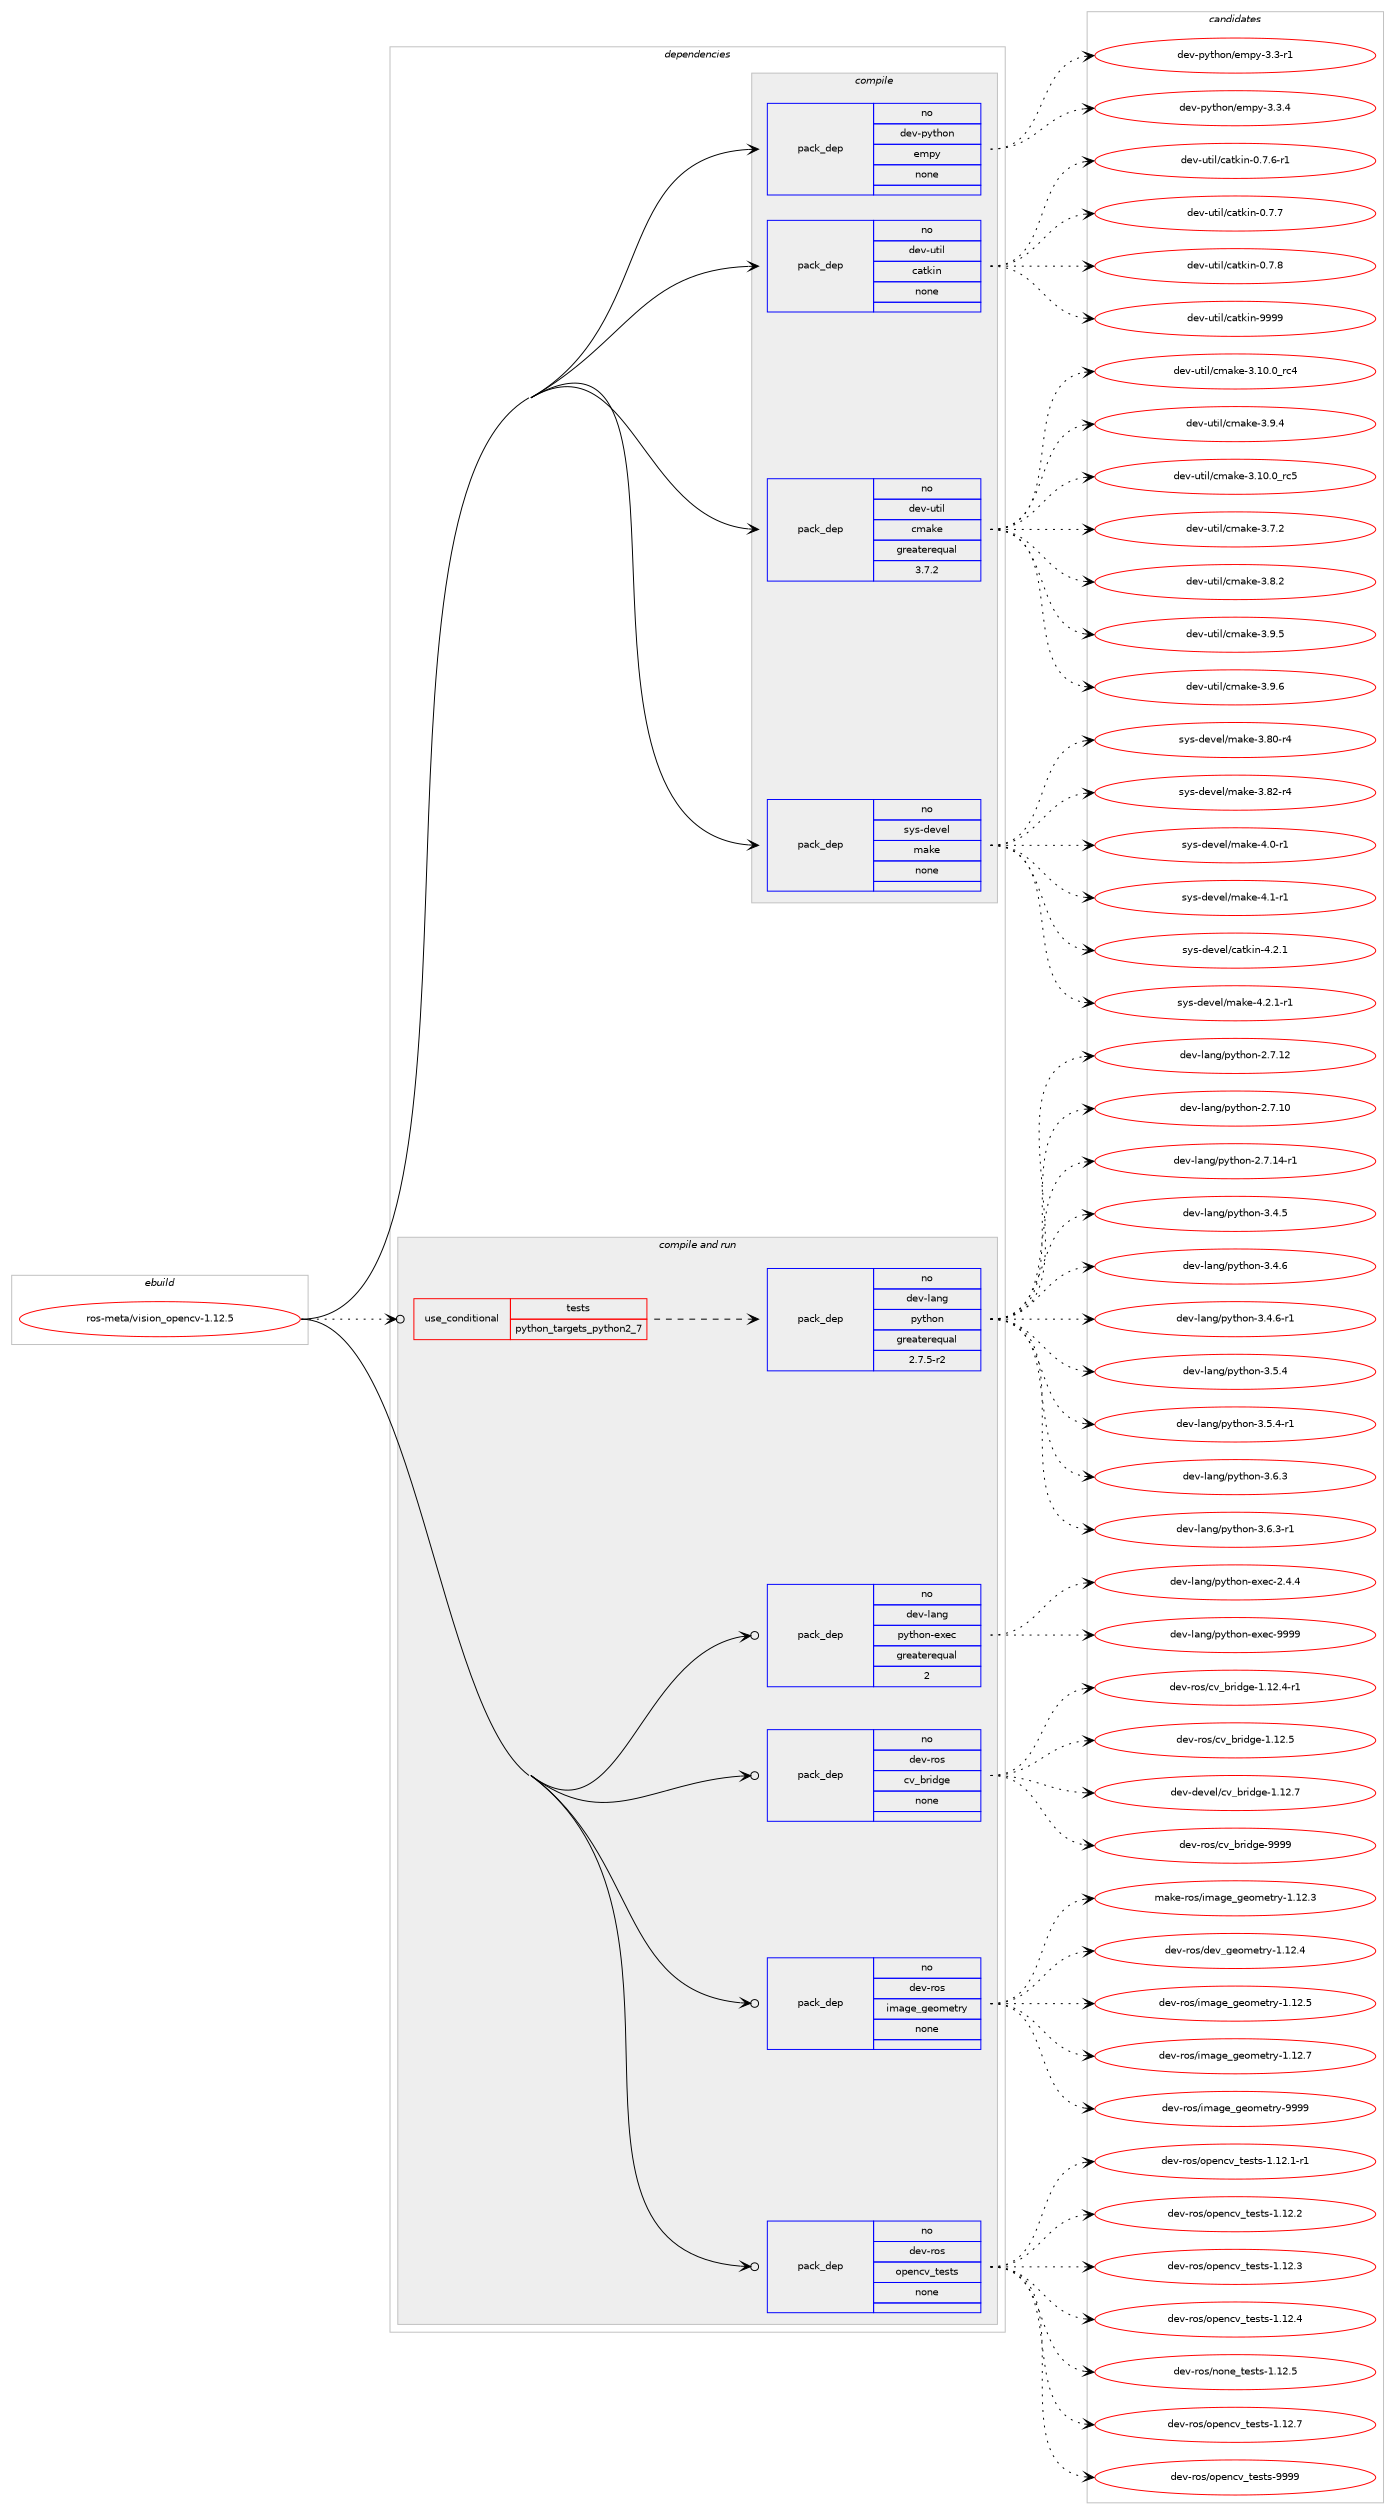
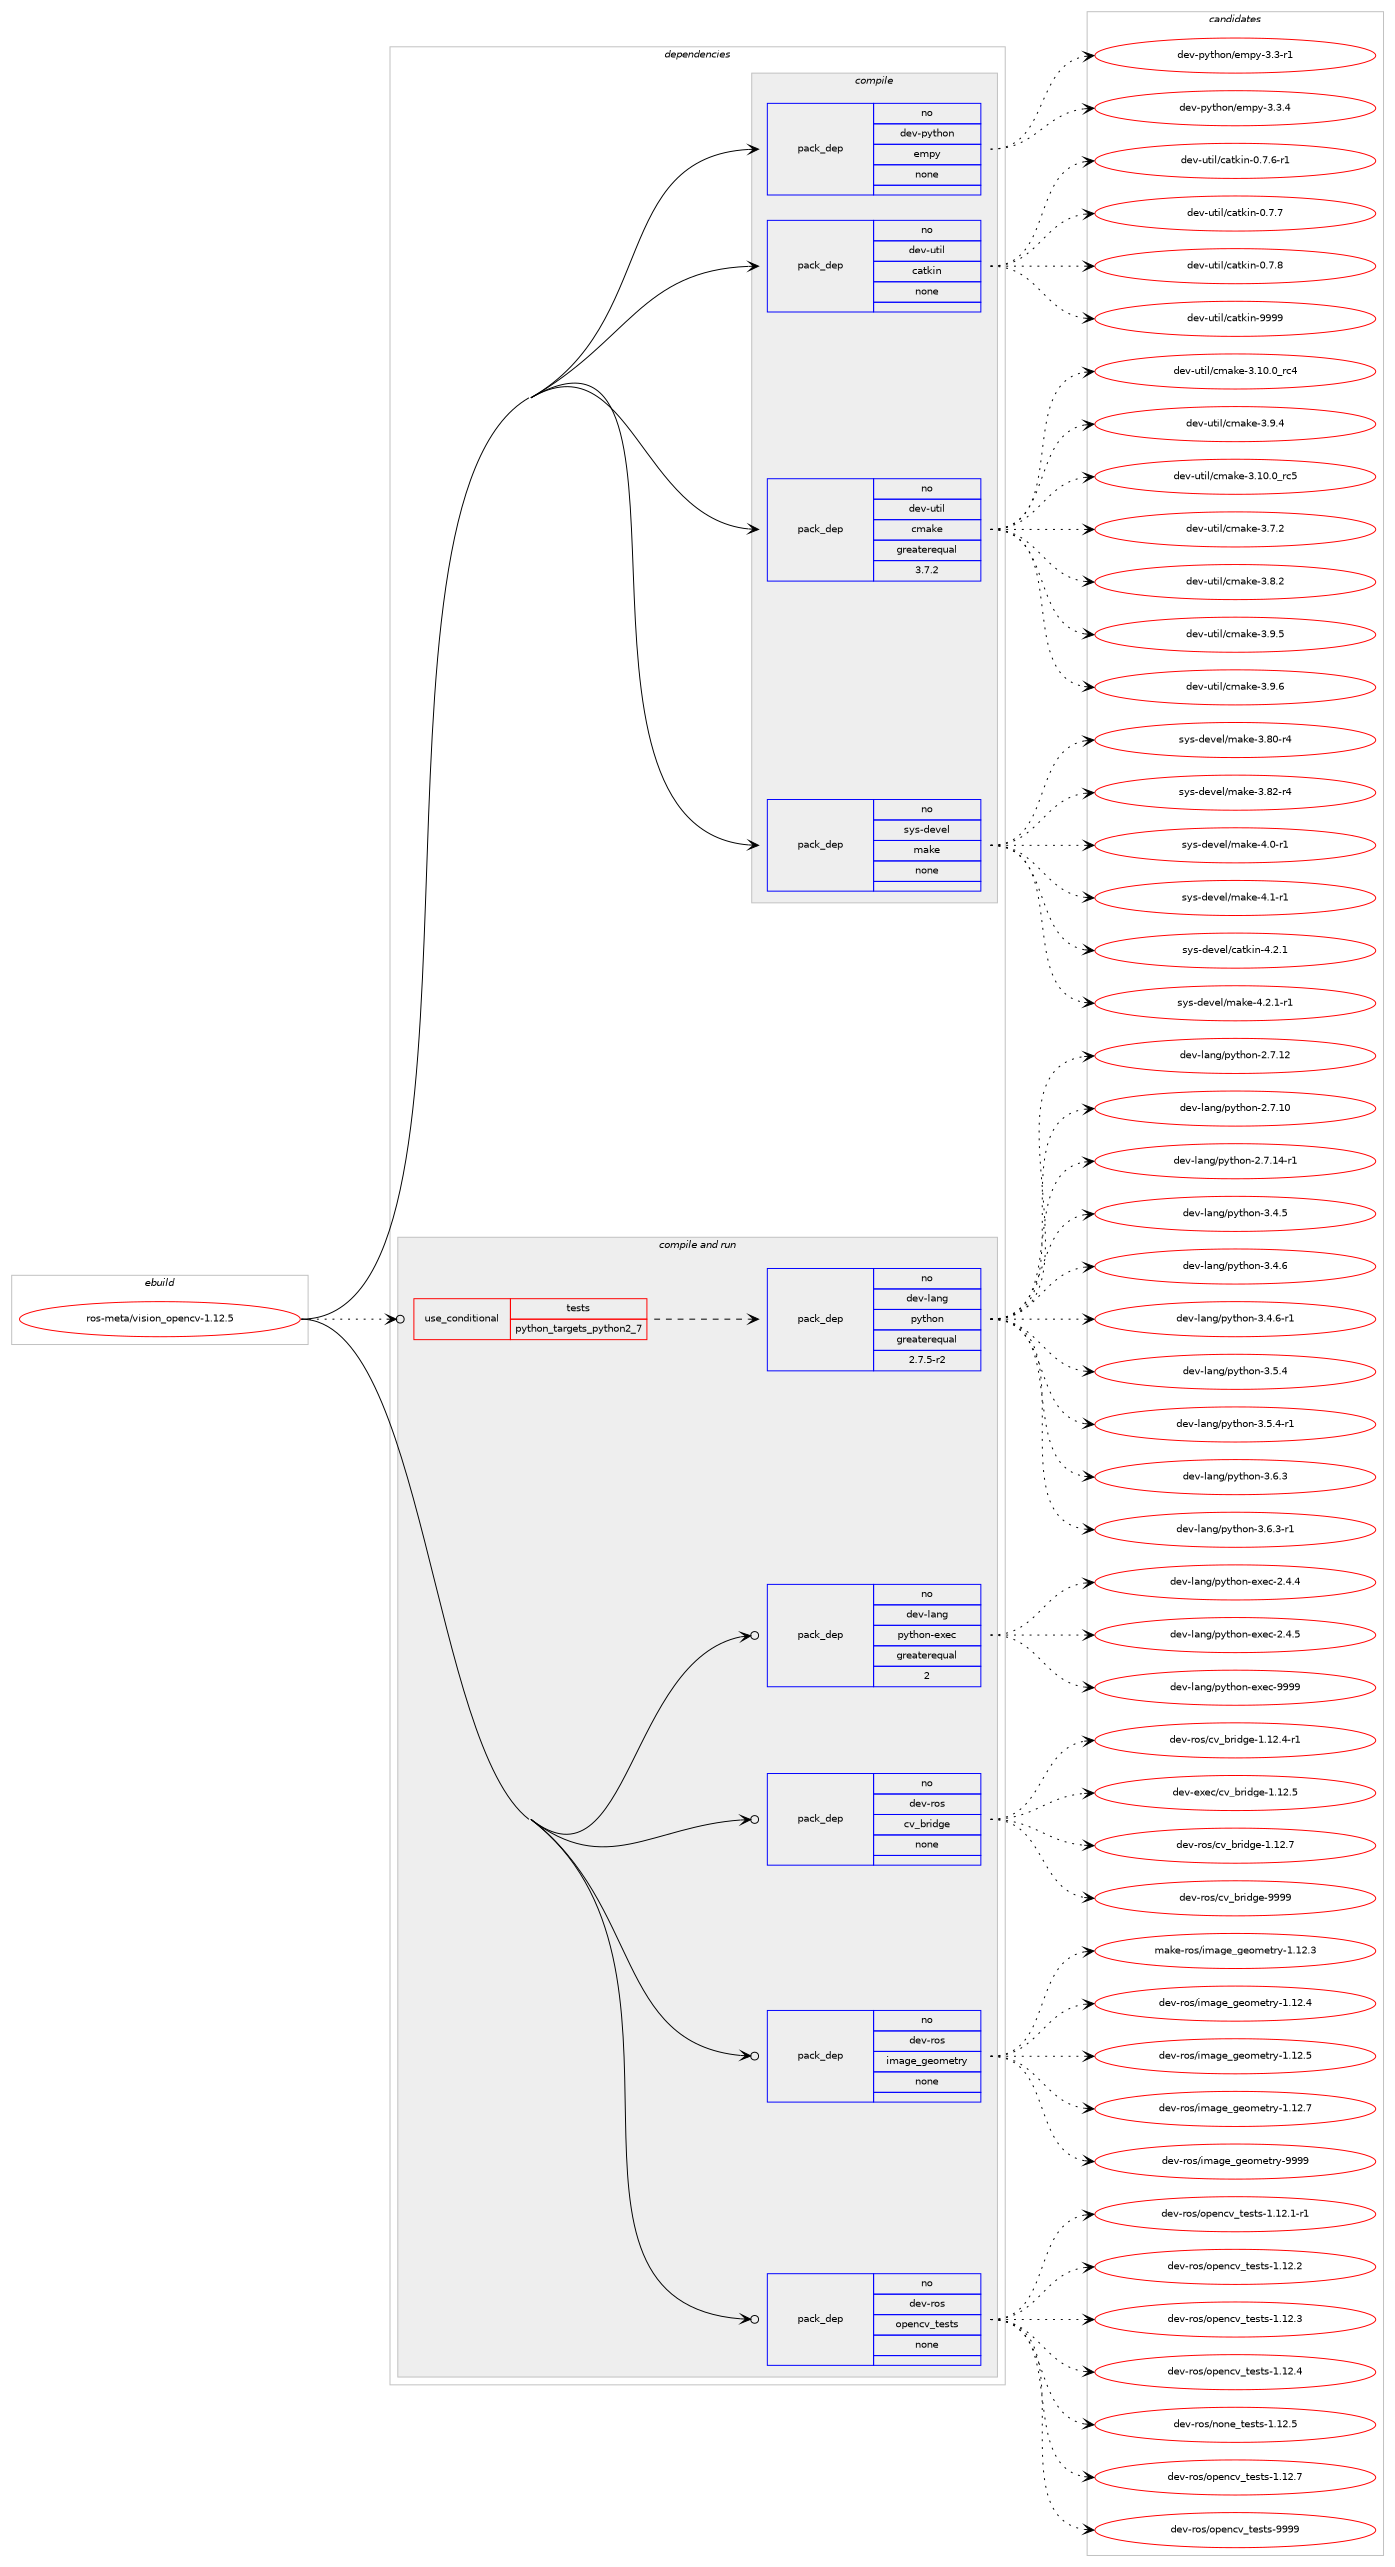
  digraph {
    compound=true
    concentrate=true
    fontname=Helvetica
    fontsize=10
    newrank=true
    rankdir=LR
    ranksep=1.5
    node [color=red fontname=Helvetica fontsize=10]
    edge [arrowhead=vee headport=w style=dotted tailport=e weight=100]
    n1 [label="ros-meta/vision_opencv-1.12.5" width=4]
    n2 [color=blue label=<<TABLE BORDER="0" CELLBORDER="1" CELLSPACING="0" CELLPADDING="4" WIDTH="220"><TR><TD ROWSPAN="6" CELLPADDING="30">pack_dep</TD></TR><TR><TD WIDTH="110">no</TD></TR><TR><TD>dev-python</TD></TR><TR><TD>empy</TD></TR><TR><TD>none</TD></TR><TR><TD></TD></TR></TABLE>> shape=none]
    n3 [color=blue label=<<TABLE BORDER="0" CELLBORDER="1" CELLSPACING="0" CELLPADDING="4" WIDTH="220"><TR><TD ROWSPAN="6" CELLPADDING="30">pack_dep</TD></TR><TR><TD WIDTH="110">no</TD></TR><TR><TD>dev-util</TD></TR><TR><TD>catkin</TD></TR><TR><TD>none</TD></TR><TR><TD></TD></TR></TABLE>> shape=none]
    n4 [color=blue label=<<TABLE BORDER="0" CELLBORDER="1" CELLSPACING="0" CELLPADDING="4" WIDTH="220"><TR><TD ROWSPAN="6" CELLPADDING="30">pack_dep</TD></TR><TR><TD WIDTH="110">no</TD></TR><TR><TD>dev-util</TD></TR><TR><TD>cmake</TD></TR><TR><TD>greaterequal</TD></TR><TR><TD>3.7.2</TD></TR></TABLE>> shape=none]
    n5 [color=blue label=<<TABLE BORDER="0" CELLBORDER="1" CELLSPACING="0" CELLPADDING="4" WIDTH="220"><TR><TD ROWSPAN="6" CELLPADDING="30">pack_dep</TD></TR><TR><TD WIDTH="110">no</TD></TR><TR><TD>sys-devel</TD></TR><TR><TD>make</TD></TR><TR><TD>none</TD></TR><TR><TD></TD></TR></TABLE>> shape=none]
    n6 [color=blue label=<<TABLE BORDER="0" CELLBORDER="1" CELLSPACING="0" CELLPADDING="4" WIDTH="220"><TR><TD ROWSPAN="6" CELLPADDING="30">pack_dep</TD></TR><TR><TD WIDTH="110">no</TD></TR><TR><TD>dev-lang</TD></TR><TR><TD>python</TD></TR><TR><TD>greaterequal</TD></TR><TR><TD>2.7.5-r2</TD></TR></TABLE>> shape=none]
    n7 [label=<<TABLE BORDER="0" CELLBORDER="1" CELLSPACING="0" CELLPADDING="4"><TR><TD ROWSPAN="3" CELLPADDING="10">use_conditional</TD></TR><TR><TD>tests</TD></TR><TR><TD>python_targets_python2_7</TD></TR></TABLE>> shape=none]
    n8 [color=blue label=<<TABLE BORDER="0" CELLBORDER="1" CELLSPACING="0" CELLPADDING="4" WIDTH="220"><TR><TD ROWSPAN="6" CELLPADDING="30">pack_dep</TD></TR><TR><TD WIDTH="110">no</TD></TR><TR><TD>dev-lang</TD></TR><TR><TD>python-exec</TD></TR><TR><TD>greaterequal</TD></TR><TR><TD>2</TD></TR></TABLE>> shape=none]
    n9 [color=blue label=<<TABLE BORDER="0" CELLBORDER="1" CELLSPACING="0" CELLPADDING="4" WIDTH="220"><TR><TD ROWSPAN="6" CELLPADDING="30">pack_dep</TD></TR><TR><TD WIDTH="110">no</TD></TR><TR><TD>dev-ros</TD></TR><TR><TD>cv_bridge</TD></TR><TR><TD>none</TD></TR><TR><TD></TD></TR></TABLE>> shape=none]
    n10 [color=blue label=<<TABLE BORDER="0" CELLBORDER="1" CELLSPACING="0" CELLPADDING="4" WIDTH="220"><TR><TD ROWSPAN="6" CELLPADDING="30">pack_dep</TD></TR><TR><TD WIDTH="110">no</TD></TR><TR><TD>dev-ros</TD></TR><TR><TD>image_geometry</TD></TR><TR><TD>none</TD></TR><TR><TD></TD></TR></TABLE>> shape=none]
    n11 [color=blue label=<<TABLE BORDER="0" CELLBORDER="1" CELLSPACING="0" CELLPADDING="4" WIDTH="220"><TR><TD ROWSPAN="6" CELLPADDING="30">pack_dep</TD></TR><TR><TD WIDTH="110">no</TD></TR><TR><TD>dev-ros</TD></TR><TR><TD>opencv_tests</TD></TR><TR><TD>none</TD></TR><TR><TD></TD></TR></TABLE>> shape=none]
    n12 [label="dev-python/empy-3.3-r1" width=4]
    n13 [label="dev-python/empy-3.3.4" width=4]
    n14 [label="dev-util/catkin-0.7.6-r1" width=4]
    n15 [label="dev-util/catkin-0.7.7" width=4]
    n16 [label="dev-util/catkin-0.7.8" width=4]
    n17 [label="dev-util/catkin-9999" width=4]
    n18 [label="dev-util/cmake-3.10.0_rc4" width=4]
    n19 [label="dev-util/cmake-3.9.4" width=4]
    n20 [label="dev-util/cmake-3.10.0_rc5" width=4]
    n21 [label="dev-util/cmake-3.7.2" width=4]
    n22 [label="dev-util/cmake-3.8.2" width=4]
    n23 [label="dev-util/cmake-3.9.5" width=4]
    n24 [label="dev-util/cmake-3.9.6" width=4]
    n25 [label="sys-devel/make-3.80-r4" width=4]
    n26 [label="sys-devel/make-3.82-r4" width=4]
    n27 [label="sys-devel/make-4.0-r1" width=4]
    n28 [label="sys-devel/make-4.1-r1" width=4]
    n29 [label="sys-devel/catkin-4.2.1" width=4]
    n30 [label="sys-devel/make-4.2.1-r1" width=4]
    n31 [label="dev-lang/python-2.7.12" width=4]
    n32 [label="dev-lang/python-2.7.10" width=4]
    n33 [label="dev-lang/python-2.7.14-r1" width=4]
    n34 [label="dev-lang/python-3.4.5" width=4]
    n35 [label="dev-lang/python-3.4.6" width=4]
    n36 [label="dev-lang/python-3.4.6-r1" width=4]
    n37 [label="dev-lang/python-3.5.4" width=4]
    n38 [label="dev-lang/python-3.5.4-r1" width=4]
    n39 [label="dev-lang/python-3.6.3" width=4]
    n40 [label="dev-lang/python-3.6.3-r1" width=4]
    n41 [label="dev-lang/python-exec-2.4.4" width=4]
+   n42 [label="dev-lang/python-exec-2.4.5" width=4]
    n43 [label="dev-lang/python-exec-9999" width=4]
    n44 [label="dev-ros/cv_bridge-1.12.4-r1" width=4]
-   n45 [label="dev-ros/cv_bridge-1.12.5" width=4]
-   n46 [label="dev-devel/cv_bridge-1.12.7" width=4]
+   n45 [label="dev-exec/cv_bridge-1.12.5" width=4]
+   n46 [label="dev-ros/cv_bridge-1.12.7" width=4]
    n47 [label="dev-ros/cv_bridge-9999" width=4]
    n48 [label="make-ros/image_geometry-1.12.3" width=4]
-   n49 [label="dev-ros/dev_geometry-1.12.4" width=4]
+   n49 [label="dev-ros/image_geometry-1.12.4" width=4]
    n50 [label="dev-ros/image_geometry-1.12.5" width=4]
    n51 [label="dev-ros/image_geometry-1.12.7" width=4]
    n52 [label="dev-ros/image_geometry-9999" width=4]
    n53 [label="dev-ros/opencv_tests-1.12.1-r1" width=4]
    n54 [label="dev-ros/opencv_tests-1.12.2" width=4]
    n55 [label="dev-ros/opencv_tests-1.12.3" width=4]
    n56 [label="dev-ros/opencv_tests-1.12.4" width=4]
    n57 [label="dev-ros/none_tests-1.12.5" width=4]
    n58 [label="dev-ros/opencv_tests-1.12.7" width=4]
    n59 [label="dev-ros/opencv_tests-9999" width=4]
    subgraph cluster_1 {
      color=gray
      label=<<i>ebuild</i>>
      rank=same
      n1
    }
    subgraph cluster_2 {
      color=gray
      label=<<i>dependencies</i>>
      subgraph cluster_3 {
        color=gray
        fillcolor="#eeeeee"
        label=<<i>compile</i>>
        style=filled
        subgraph sub_4 {
          color=gray
          fillcolor="#eeeeee"
          label=<<i>compile</i>>
          style=filled
          n2
        }
        subgraph sub_5 {
          color=gray
          fillcolor="#eeeeee"
          label=<<i>compile</i>>
          style=filled
          n3
        }
        subgraph sub_6 {
          color=gray
          fillcolor="#eeeeee"
          label=<<i>compile</i>>
          style=filled
          n4
        }
        subgraph sub_7 {
          color=gray
          fillcolor="#eeeeee"
          label=<<i>compile</i>>
          style=filled
          n5
        }
      }
      subgraph cluster_8 {
        color=gray
        fillcolor="#eeeeee"
        label=<<i>compile and run</i>>
        style=filled
        subgraph sub_9 {
          color=gray
          fillcolor="#eeeeee"
          label=<<i>compile and run</i>>
          style=filled
          n7
          subgraph sub_10 {
            color=gray
            fillcolor="#eeeeee"
            label=<<i>compile and run</i>>
            style=filled
            n6
          }
        }
        subgraph sub_11 {
          color=gray
          fillcolor="#eeeeee"
          label=<<i>compile and run</i>>
          style=filled
          n8
        }
        subgraph sub_12 {
          color=gray
          fillcolor="#eeeeee"
          label=<<i>compile and run</i>>
          style=filled
          n9
        }
        subgraph sub_13 {
          color=gray
          fillcolor="#eeeeee"
          label=<<i>compile and run</i>>
          style=filled
          n10
        }
        subgraph sub_14 {
          color=gray
          fillcolor="#eeeeee"
          label=<<i>compile and run</i>>
          style=filled
          n11
        }
      }
      subgraph cluster_15 {
        color=gray
        fillcolor="#eeeeee"
        label=<<i>run</i>>
        style=filled
      }
    }
    subgraph cluster_16 {
      color=gray
      label=<<i>candidates</i>>
      rank=same
      subgraph sub_17 {
        color=black
        label=<<i>candidates</i>>
        nodesep=1
        rank=same
        n12
        n13
      }
      subgraph sub_18 {
        color=black
        label=<<i>candidates</i>>
        nodesep=1
        rank=same
        n14
        n15
        n16
        n17
      }
      subgraph sub_19 {
        color=black
        label=<<i>candidates</i>>
        nodesep=1
        rank=same
        n18
        n19
        n20
        n21
        n22
        n23
        n24
      }
      subgraph sub_20 {
        color=black
        label=<<i>candidates</i>>
        nodesep=1
        rank=same
        n25
        n26
        n27
        n28
        n29
        n30
      }
      subgraph sub_21 {
        color=black
        label=<<i>candidates</i>>
        nodesep=1
        rank=same
        n31
        n32
        n33
        n34
        n35
        n36
        n37
        n38
        n39
        n40
      }
      subgraph sub_22 {
        color=black
        label=<<i>candidates</i>>
        nodesep=1
        rank=same
        n41
+       n42
        n43
      }
      subgraph sub_23 {
        color=black
        label=<<i>candidates</i>>
        nodesep=1
        rank=same
        n44
        n45
        n46
        n47
      }
      subgraph sub_24 {
        color=black
        label=<<i>candidates</i>>
        nodesep=1
        rank=same
        n48
        n49
        n50
        n51
        n52
      }
      subgraph sub_25 {
        color=black
        label=<<i>candidates</i>>
        nodesep=1
        rank=same
        n53
        n54
        n55
        n56
        n57
        n58
        n59
      }
    }
    n1 -> n2 [style=solid weight=20]
    n1 -> n3 [style=solid weight=20]
    n1 -> n4 [style=solid weight=20]
    n1 -> n5 [style=solid weight=20]
    n1 -> n7 [arrowhead=odotvee weight=20]
    n1 -> n8 [arrowhead=odotvee style=solid weight=20]
    n1 -> n9 [arrowhead=odotvee style=solid weight=20]
    n1 -> n10 [arrowhead=odotvee style=solid weight=20]
    n1 -> n11 [arrowhead=odotvee style=solid weight=20]
    n2 -> n12
    n2 -> n13
    n3 -> n14
    n3 -> n15
    n3 -> n16
    n3 -> n17
    n4 -> n18
    n4 -> n19
    n4 -> n20
    n4 -> n21
    n4 -> n22
    n4 -> n23
    n4 -> n24
    n5 -> n25
    n5 -> n26
    n5 -> n27
    n5 -> n28
    n5 -> n29
    n5 -> n30
    n6 -> n31
    n6 -> n32
    n6 -> n33
    n6 -> n34
    n6 -> n35
    n6 -> n36
    n6 -> n37
    n6 -> n38
    n6 -> n39
    n6 -> n40
    n7 -> n6 [style=dashed weight=20]
    n8 -> n41
+   n8 -> n42
    n8 -> n43
    n9 -> n44
    n9 -> n45
    n9 -> n46
    n9 -> n47
    n10 -> n48
    n10 -> n49
    n10 -> n50
    n10 -> n51
    n10 -> n52
    n11 -> n53
    n11 -> n54
    n11 -> n55
    n11 -> n56
    n11 -> n57
    n11 -> n58
    n11 -> n59
  }
